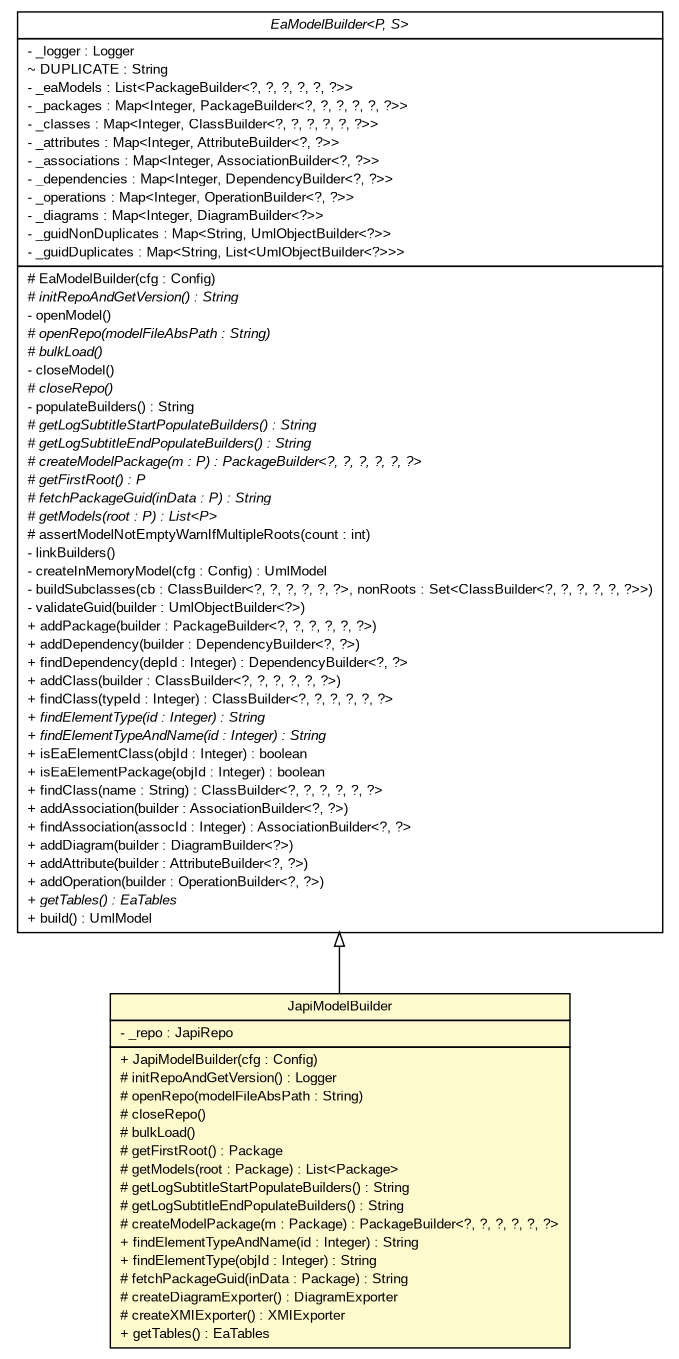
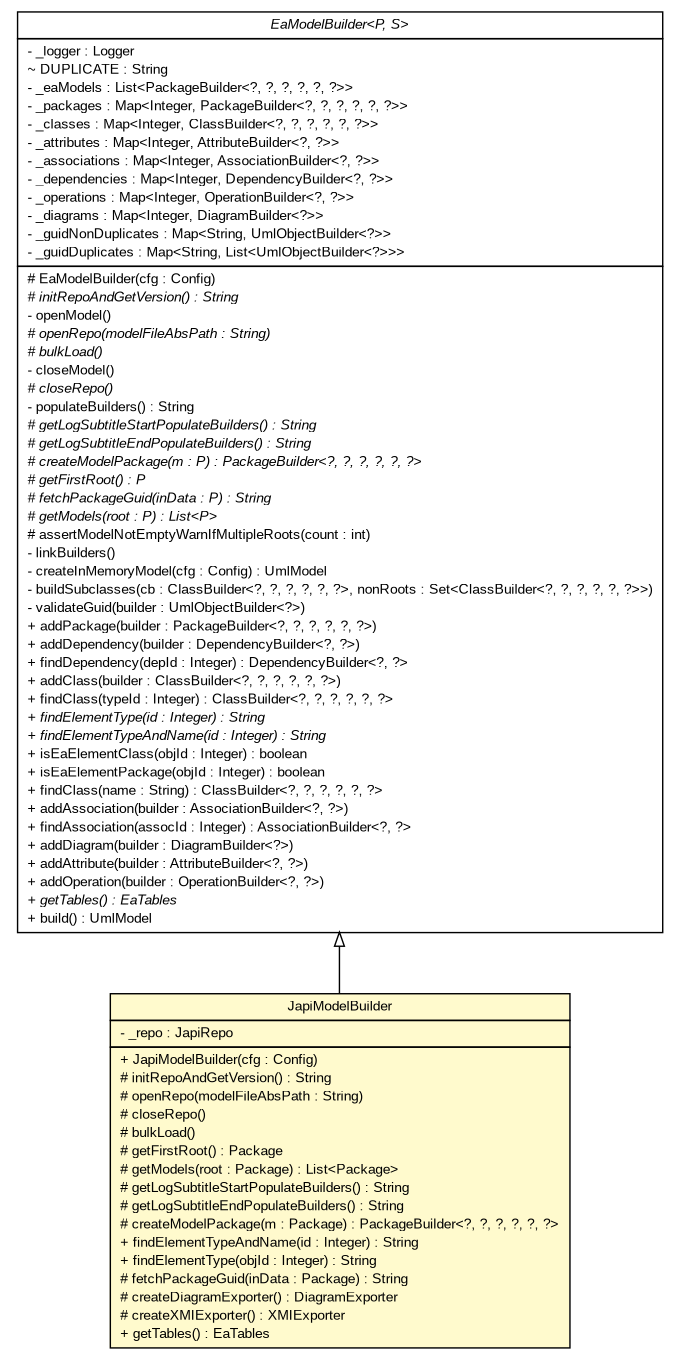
  digraph {
    nodesep=0.25
    ranksep=0.5
    node [fontcolor=black fontname=arial fontsize=10.0 shape=plaintext]
    n1 [label=<<table title="org.tanjakostic.jcleancim.builder.ea.EaModelBuilder" border="0" cellborder="1" cellspacing="0" cellpadding="2" port="p" href="../EaModelBuilder.html"> 		<tr><td><table border="0" cellspacing="0" cellpadding="1"> <tr><td align="center" balign="center"><font face="Arial Italic"> EaModelBuilder&lt;P, S&gt; </font></td></tr> 		</table></td></tr> 		<tr><td><table border="0" cellspacing="0" cellpadding="1"> <tr><td align="left" balign="left"> - _logger : Logger </td></tr> <tr><td align="left" balign="left"> ~ DUPLICATE : String </td></tr> <tr><td align="left" balign="left"> - _eaModels : List&lt;PackageBuilder&lt;?, ?, ?, ?, ?, ?&gt;&gt; </td></tr> <tr><td align="left" balign="left"> - _packages : Map&lt;Integer, PackageBuilder&lt;?, ?, ?, ?, ?, ?&gt;&gt; </td></tr> <tr><td align="left" balign="left"> - _classes : Map&lt;Integer, ClassBuilder&lt;?, ?, ?, ?, ?, ?&gt;&gt; </td></tr> <tr><td align="left" balign="left"> - _attributes : Map&lt;Integer, AttributeBuilder&lt;?, ?&gt;&gt; </td></tr> <tr><td align="left" balign="left"> - _associations : Map&lt;Integer, AssociationBuilder&lt;?, ?&gt;&gt; </td></tr> <tr><td align="left" balign="left"> - _dependencies : Map&lt;Integer, DependencyBuilder&lt;?, ?&gt;&gt; </td></tr> <tr><td align="left" balign="left"> - _operations : Map&lt;Integer, OperationBuilder&lt;?, ?&gt;&gt; </td></tr> <tr><td align="left" balign="left"> - _diagrams : Map&lt;Integer, DiagramBuilder&lt;?&gt;&gt; </td></tr> <tr><td align="left" balign="left"> - _guidNonDuplicates : Map&lt;String, UmlObjectBuilder&lt;?&gt;&gt; </td></tr> <tr><td align="left" balign="left"> - _guidDuplicates : Map&lt;String, List&lt;UmlObjectBuilder&lt;?&gt;&gt;&gt; </td></tr> 		</table></td></tr> 		<tr><td><table border="0" cellspacing="0" cellpadding="1"> <tr><td align="left" balign="left"> # EaModelBuilder(cfg : Config) </td></tr> <tr><td align="left" balign="left"><font face="Arial Italic" point-size="10.0"> # initRepoAndGetVersion() : String </font></td></tr> <tr><td align="left" balign="left"> - openModel() </td></tr> <tr><td align="left" balign="left"><font face="Arial Italic" point-size="10.0"> # openRepo(modelFileAbsPath : String) </font></td></tr> <tr><td align="left" balign="left"><font face="Arial Italic" point-size="10.0"> # bulkLoad() </font></td></tr> <tr><td align="left" balign="left"> - closeModel() </td></tr> <tr><td align="left" balign="left"><font face="Arial Italic" point-size="10.0"> # closeRepo() </font></td></tr> <tr><td align="left" balign="left"> - populateBuilders() : String </td></tr> <tr><td align="left" balign="left"><font face="Arial Italic" point-size="10.0"> # getLogSubtitleStartPopulateBuilders() : String </font></td></tr> <tr><td align="left" balign="left"><font face="Arial Italic" point-size="10.0"> # getLogSubtitleEndPopulateBuilders() : String </font></td></tr> <tr><td align="left" balign="left"><font face="Arial Italic" point-size="10.0"> # createModelPackage(m : P) : PackageBuilder&lt;?, ?, ?, ?, ?, ?&gt; </font></td></tr> <tr><td align="left" balign="left"><font face="Arial Italic" point-size="10.0"> # getFirstRoot() : P </font></td></tr> <tr><td align="left" balign="left"><font face="Arial Italic" point-size="10.0"> # fetchPackageGuid(inData : P) : String </font></td></tr> <tr><td align="left" balign="left"><font face="Arial Italic" point-size="10.0"> # getModels(root : P) : List&lt;P&gt; </font></td></tr> <tr><td align="left" balign="left"> # assertModelNotEmptyWarnIfMultipleRoots(count : int) </td></tr> <tr><td align="left" balign="left"> - linkBuilders() </td></tr> <tr><td align="left" balign="left"> - createInMemoryModel(cfg : Config) : UmlModel </td></tr> <tr><td align="left" balign="left"> - buildSubclasses(cb : ClassBuilder&lt;?, ?, ?, ?, ?, ?&gt;, nonRoots : Set&lt;ClassBuilder&lt;?, ?, ?, ?, ?, ?&gt;&gt;) </td></tr> <tr><td align="left" balign="left"> - validateGuid(builder : UmlObjectBuilder&lt;?&gt;) </td></tr> <tr><td align="left" balign="left"> + addPackage(builder : PackageBuilder&lt;?, ?, ?, ?, ?, ?&gt;) </td></tr> <tr><td align="left" balign="left"> + addDependency(builder : DependencyBuilder&lt;?, ?&gt;) </td></tr> <tr><td align="left" balign="left"> + findDependency(depId : Integer) : DependencyBuilder&lt;?, ?&gt; </td></tr> <tr><td align="left" balign="left"> + addClass(builder : ClassBuilder&lt;?, ?, ?, ?, ?, ?&gt;) </td></tr> <tr><td align="left" balign="left"> + findClass(typeId : Integer) : ClassBuilder&lt;?, ?, ?, ?, ?, ?&gt; </td></tr> <tr><td align="left" balign="left"><font face="Arial Italic" point-size="10.0"> + findElementType(id : Integer) : String </font></td></tr> <tr><td align="left" balign="left"><font face="Arial Italic" point-size="10.0"> + findElementTypeAndName(id : Integer) : String </font></td></tr> <tr><td align="left" balign="left"> + isEaElementClass(objId : Integer) : boolean </td></tr> <tr><td align="left" balign="left"> + isEaElementPackage(objId : Integer) : boolean </td></tr> <tr><td align="left" balign="left"> + findClass(name : String) : ClassBuilder&lt;?, ?, ?, ?, ?, ?&gt; </td></tr> <tr><td align="left" balign="left"> + addAssociation(builder : AssociationBuilder&lt;?, ?&gt;) </td></tr> <tr><td align="left" balign="left"> + findAssociation(assocId : Integer) : AssociationBuilder&lt;?, ?&gt; </td></tr> <tr><td align="left" balign="left"> + addDiagram(builder : DiagramBuilder&lt;?&gt;) </td></tr> <tr><td align="left" balign="left"> + addAttribute(builder : AttributeBuilder&lt;?, ?&gt;) </td></tr> <tr><td align="left" balign="left"> + addOperation(builder : OperationBuilder&lt;?, ?&gt;) </td></tr> <tr><td align="left" balign="left"><font face="Arial Italic" point-size="10.0"> + getTables() : EaTables </font></td></tr> <tr><td align="left" balign="left"> + build() : UmlModel </td></tr> 		</table></td></tr> 		</table>>]
-   n2 [label=<<table title="org.tanjakostic.jcleancim.builder.ea.japi.JapiModelBuilder" border="0" cellborder="1" cellspacing="0" cellpadding="2" port="p" bgcolor="lemonChiffon" href="./JapiModelBuilder.html"> 		<tr><td><table border="0" cellspacing="0" cellpadding="1"> <tr><td align="center" balign="center"> JapiModelBuilder </td></tr> 		</table></td></tr> 		<tr><td><table border="0" cellspacing="0" cellpadding="1"> <tr><td align="left" balign="left"> - _repo : JapiRepo </td></tr> 		</table></td></tr> 		<tr><td><table border="0" cellspacing="0" cellpadding="1"> <tr><td align="left" balign="left"> + JapiModelBuilder(cfg : Config) </td></tr> <tr><td align="left" balign="left"> # initRepoAndGetVersion() : Logger </td></tr> <tr><td align="left" balign="left"> # openRepo(modelFileAbsPath : String) </td></tr> <tr><td align="left" balign="left"> # closeRepo() </td></tr> <tr><td align="left" balign="left"> # bulkLoad() </td></tr> <tr><td align="left" balign="left"> # getFirstRoot() : Package </td></tr> <tr><td align="left" balign="left"> # getModels(root : Package) : List&lt;Package&gt; </td></tr> <tr><td align="left" balign="left"> # getLogSubtitleStartPopulateBuilders() : String </td></tr> <tr><td align="left" balign="left"> # getLogSubtitleEndPopulateBuilders() : String </td></tr> <tr><td align="left" balign="left"> # createModelPackage(m : Package) : PackageBuilder&lt;?, ?, ?, ?, ?, ?&gt; </td></tr> <tr><td align="left" balign="left"> + findElementTypeAndName(id : Integer) : String </td></tr> <tr><td align="left" balign="left"> + findElementType(objId : Integer) : String </td></tr> <tr><td align="left" balign="left"> # fetchPackageGuid(inData : Package) : String </td></tr> <tr><td align="left" balign="left"> # createDiagramExporter() : DiagramExporter </td></tr> <tr><td align="left" balign="left"> # createXMIExporter() : XMIExporter </td></tr> <tr><td align="left" balign="left"> + getTables() : EaTables </td></tr> 		</table></td></tr> 		</table>>]
+   n2 [label=<<table title="org.tanjakostic.jcleancim.builder.ea.japi.JapiModelBuilder" border="0" cellborder="1" cellspacing="0" cellpadding="2" port="p" bgcolor="lemonChiffon" href="./JapiModelBuilder.html"> 		<tr><td><table border="0" cellspacing="0" cellpadding="1"> <tr><td align="center" balign="center"> JapiModelBuilder </td></tr> 		</table></td></tr> 		<tr><td><table border="0" cellspacing="0" cellpadding="1"> <tr><td align="left" balign="left"> - _repo : JapiRepo </td></tr> 		</table></td></tr> 		<tr><td><table border="0" cellspacing="0" cellpadding="1"> <tr><td align="left" balign="left"> + JapiModelBuilder(cfg : Config) </td></tr> <tr><td align="left" balign="left"> # initRepoAndGetVersion() : String </td></tr> <tr><td align="left" balign="left"> # openRepo(modelFileAbsPath : String) </td></tr> <tr><td align="left" balign="left"> # closeRepo() </td></tr> <tr><td align="left" balign="left"> # bulkLoad() </td></tr> <tr><td align="left" balign="left"> # getFirstRoot() : Package </td></tr> <tr><td align="left" balign="left"> # getModels(root : Package) : List&lt;Package&gt; </td></tr> <tr><td align="left" balign="left"> # getLogSubtitleStartPopulateBuilders() : String </td></tr> <tr><td align="left" balign="left"> # getLogSubtitleEndPopulateBuilders() : String </td></tr> <tr><td align="left" balign="left"> # createModelPackage(m : Package) : PackageBuilder&lt;?, ?, ?, ?, ?, ?&gt; </td></tr> <tr><td align="left" balign="left"> + findElementTypeAndName(id : Integer) : String </td></tr> <tr><td align="left" balign="left"> + findElementType(objId : Integer) : String </td></tr> <tr><td align="left" balign="left"> # fetchPackageGuid(inData : Package) : String </td></tr> <tr><td align="left" balign="left"> # createDiagramExporter() : DiagramExporter </td></tr> <tr><td align="left" balign="left"> # createXMIExporter() : XMIExporter </td></tr> <tr><td align="left" balign="left"> + getTables() : EaTables </td></tr> 		</table></td></tr> 		</table>>]
    n1 -> n2 [arrowtail=empty dir=back fontname=arial fontsize=10 headport=p labelfontname=arial labelfontsize=10 tailport=p]
  }
